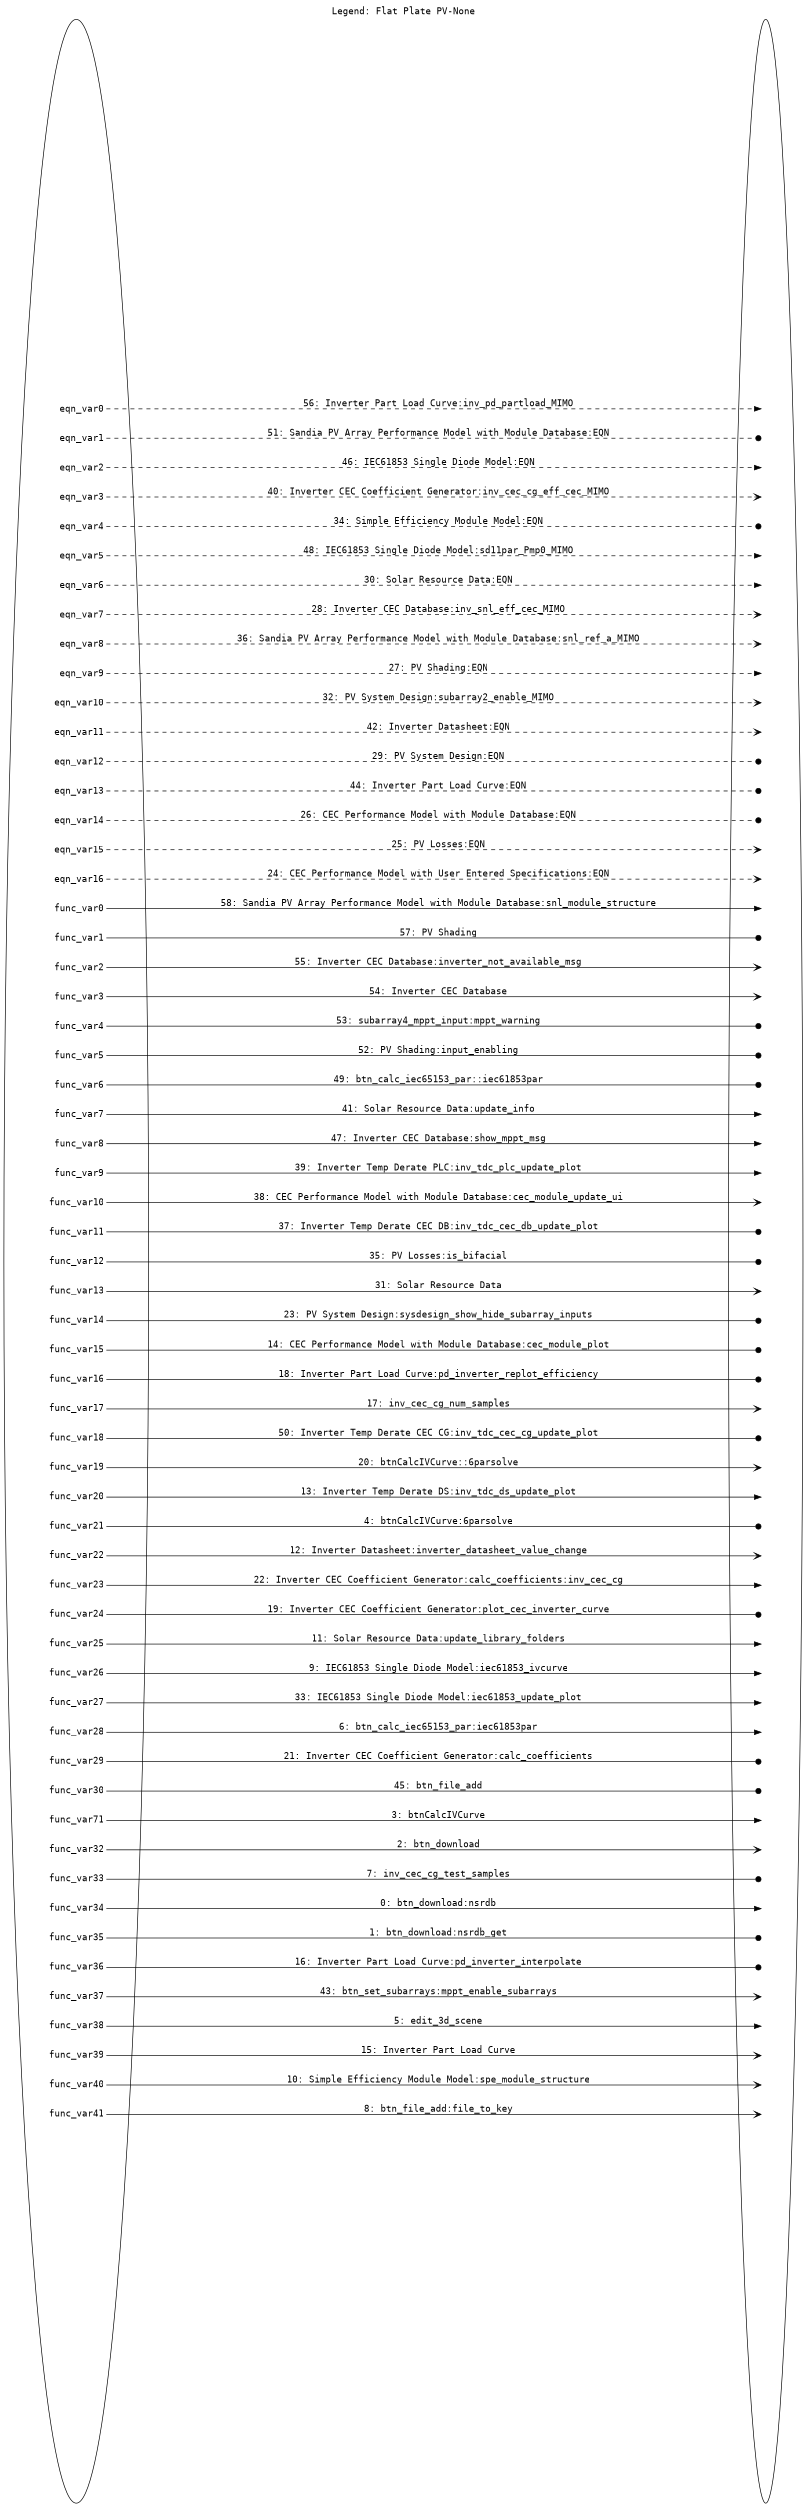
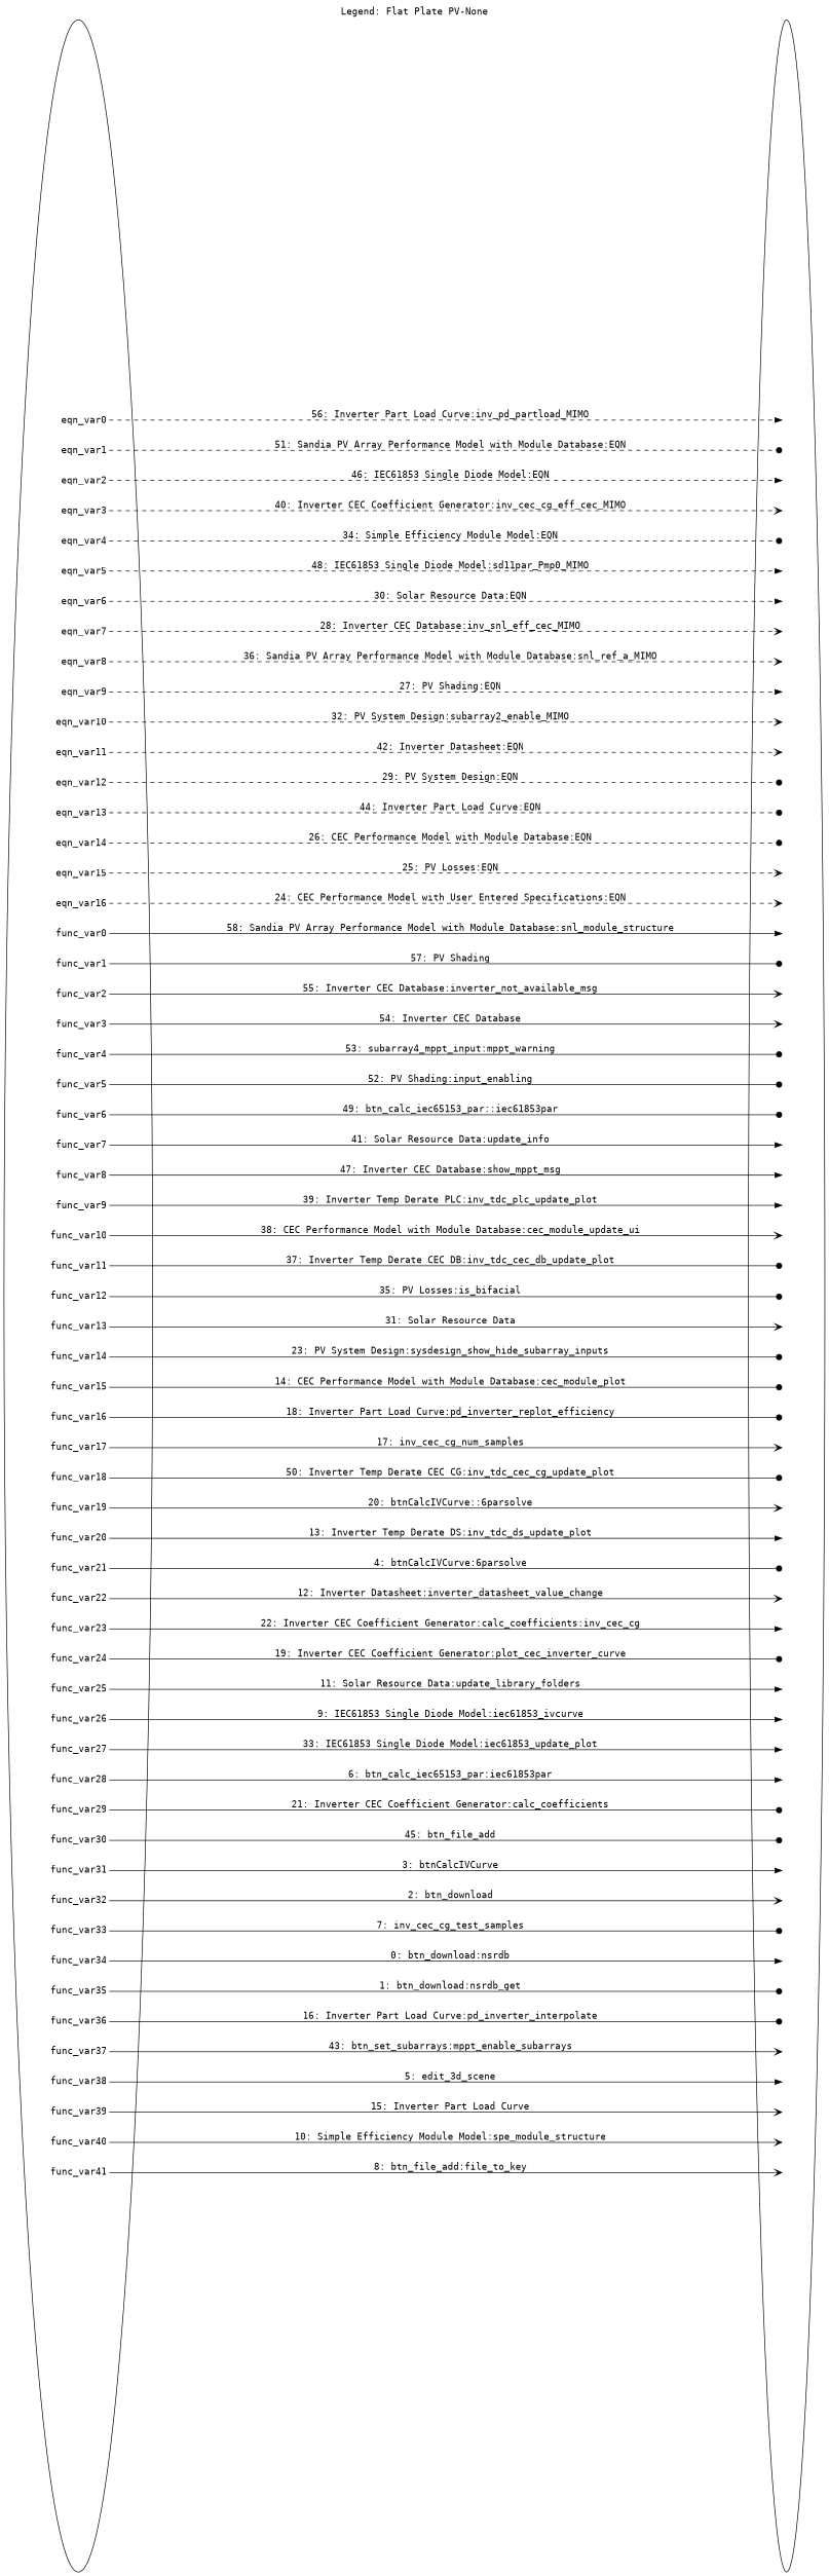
  digraph {
    label="Legend: Flat Plate PV-None"
    labelloc=top
    rankdir=LR
    ranksep=3
    fontname="DejaVu Sans Mono"
    node [fontname="DejaVu Sans Mono"]
    edge [arrowhead=dot fontname="DejaVu Sans Mono"]
-   n1 [label=<<table border="0" cellpadding="2" cellspacing="25" cellborder="0"> 	<tr><td align="right" port="e0">eqn_var0</td></tr> 	<tr><td align="right" port="e1">eqn_var1</td></tr> 	<tr><td align="right" port="e2">eqn_var2</td></tr> 	<tr><td align="right" port="e3">eqn_var3</td></tr> 	<tr><td align="right" port="e4">eqn_var4</td></tr> 	<tr><td align="right" port="e5">eqn_var5</td></tr> 	<tr><td align="right" port="e6">eqn_var6</td></tr> 	<tr><td align="right" port="e7">eqn_var7</td></tr> 	<tr><td align="right" port="e8">eqn_var8</td></tr> 	<tr><td align="right" port="e9">eqn_var9</td></tr> 	<tr><td align="right" port="e10">eqn_var10</td></tr> 	<tr><td align="right" port="e11">eqn_var11</td></tr> 	<tr><td align="right" port="e12">eqn_var12</td></tr> 	<tr><td align="right" port="e13">eqn_var13</td></tr> 	<tr><td align="right" port="e14">eqn_var14</td></tr> 	<tr><td align="right" port="e15">eqn_var15</td></tr> 	<tr><td align="right" port="e16">eqn_var16</td></tr> 	<tr><td align="right" port="o0">func_var0</td></tr> 	<tr><td align="right" port="o1">func_var1</td></tr> 	<tr><td align="right" port="o2">func_var2</td></tr> 	<tr><td align="right" port="o3">func_var3</td></tr> 	<tr><td align="right" port="o4">func_var4</td></tr> 	<tr><td align="right" port="o5">func_var5</td></tr> 	<tr><td align="right" port="o6">func_var6</td></tr> 	<tr><td align="right" port="o7">func_var7</td></tr> 	<tr><td align="right" port="o8">func_var8</td></tr> 	<tr><td align="right" port="o9">func_var9</td></tr> 	<tr><td align="right" port="o10">func_var10</td></tr> 	<tr><td align="right" port="o11">func_var11</td></tr> 	<tr><td align="right" port="o12">func_var12</td></tr> 	<tr><td align="right" port="o13">func_var13</td></tr> 	<tr><td align="right" port="o14">func_var14</td></tr> 	<tr><td align="right" port="o15">func_var15</td></tr> 	<tr><td align="right" port="o16">func_var16</td></tr> 	<tr><td align="right" port="o17">func_var17</td></tr> 	<tr><td align="right" port="o18">func_var18</td></tr> 	<tr><td align="right" port="o19">func_var19</td></tr> 	<tr><td align="right" port="o20">func_var20</td></tr> 	<tr><td align="right" port="o21">func_var21</td></tr> 	<tr><td align="right" port="o22">func_var22</td></tr> 	<tr><td align="right" port="o23">func_var23</td></tr> 	<tr><td align="right" port="o24">func_var24</td></tr> 	<tr><td align="right" port="o25">func_var25</td></tr> 	<tr><td align="right" port="o26">func_var26</td></tr> 	<tr><td align="right" port="o27">func_var27</td></tr> 	<tr><td align="right" port="o28">func_var28</td></tr> 	<tr><td align="right" port="o29">func_var29</td></tr> 	<tr><td align="right" port="o30">func_var30</td></tr> 	<tr><td align="right" port="o31">func_var71</td></tr> 	<tr><td align="right" port="o32">func_var32</td></tr> 	<tr><td align="right" port="o33">func_var33</td></tr> 	<tr><td align="right" port="o34">func_var34</td></tr> 	<tr><td align="right" port="o35">func_var35</td></tr> 	<tr><td align="right" port="o36">func_var36</td></tr> 	<tr><td align="right" port="o37">func_var37</td></tr> 	<tr><td align="right" port="o38">func_var38</td></tr> 	<tr><td align="right" port="o39">func_var39</td></tr> 	<tr><td align="right" port="o40">func_var40</td></tr> 	<tr><td align="right" port="o41">func_var41</td></tr> 	</table>>]
+   n1 [label=<<table border="0" cellpadding="2" cellspacing="25" cellborder="0"> 	<tr><td align="right" port="e0">eqn_var0</td></tr> 	<tr><td align="right" port="e1">eqn_var1</td></tr> 	<tr><td align="right" port="e2">eqn_var2</td></tr> 	<tr><td align="right" port="e3">eqn_var3</td></tr> 	<tr><td align="right" port="e4">eqn_var4</td></tr> 	<tr><td align="right" port="e5">eqn_var5</td></tr> 	<tr><td align="right" port="e6">eqn_var6</td></tr> 	<tr><td align="right" port="e7">eqn_var7</td></tr> 	<tr><td align="right" port="e8">eqn_var8</td></tr> 	<tr><td align="right" port="e9">eqn_var9</td></tr> 	<tr><td align="right" port="e10">eqn_var10</td></tr> 	<tr><td align="right" port="e11">eqn_var11</td></tr> 	<tr><td align="right" port="e12">eqn_var12</td></tr> 	<tr><td align="right" port="e13">eqn_var13</td></tr> 	<tr><td align="right" port="e14">eqn_var14</td></tr> 	<tr><td align="right" port="e15">eqn_var15</td></tr> 	<tr><td align="right" port="e16">eqn_var16</td></tr> 	<tr><td align="right" port="o0">func_var0</td></tr> 	<tr><td align="right" port="o1">func_var1</td></tr> 	<tr><td align="right" port="o2">func_var2</td></tr> 	<tr><td align="right" port="o3">func_var3</td></tr> 	<tr><td align="right" port="o4">func_var4</td></tr> 	<tr><td align="right" port="o5">func_var5</td></tr> 	<tr><td align="right" port="o6">func_var6</td></tr> 	<tr><td align="right" port="o7">func_var7</td></tr> 	<tr><td align="right" port="o8">func_var8</td></tr> 	<tr><td align="right" port="o9">func_var9</td></tr> 	<tr><td align="right" port="o10">func_var10</td></tr> 	<tr><td align="right" port="o11">func_var11</td></tr> 	<tr><td align="right" port="o12">func_var12</td></tr> 	<tr><td align="right" port="o13">func_var13</td></tr> 	<tr><td align="right" port="o14">func_var14</td></tr> 	<tr><td align="right" port="o15">func_var15</td></tr> 	<tr><td align="right" port="o16">func_var16</td></tr> 	<tr><td align="right" port="o17">func_var17</td></tr> 	<tr><td align="right" port="o18">func_var18</td></tr> 	<tr><td align="right" port="o19">func_var19</td></tr> 	<tr><td align="right" port="o20">func_var20</td></tr> 	<tr><td align="right" port="o21">func_var21</td></tr> 	<tr><td align="right" port="o22">func_var22</td></tr> 	<tr><td align="right" port="o23">func_var23</td></tr> 	<tr><td align="right" port="o24">func_var24</td></tr> 	<tr><td align="right" port="o25">func_var25</td></tr> 	<tr><td align="right" port="o26">func_var26</td></tr> 	<tr><td align="right" port="o27">func_var27</td></tr> 	<tr><td align="right" port="o28">func_var28</td></tr> 	<tr><td align="right" port="o29">func_var29</td></tr> 	<tr><td align="right" port="o30">func_var30</td></tr> 	<tr><td align="right" port="o31">func_var31</td></tr> 	<tr><td align="right" port="o32">func_var32</td></tr> 	<tr><td align="right" port="o33">func_var33</td></tr> 	<tr><td align="right" port="o34">func_var34</td></tr> 	<tr><td align="right" port="o35">func_var35</td></tr> 	<tr><td align="right" port="o36">func_var36</td></tr> 	<tr><td align="right" port="o37">func_var37</td></tr> 	<tr><td align="right" port="o38">func_var38</td></tr> 	<tr><td align="right" port="o39">func_var39</td></tr> 	<tr><td align="right" port="o40">func_var40</td></tr> 	<tr><td align="right" port="o41">func_var41</td></tr> 	</table>>]
    n2 [label=<<table border="0" cellpadding="2" cellspacing="25" cellborder="0"> 	<tr><td port="e0">&nbsp;</td></tr> 	<tr><td port="e1">&nbsp;</td></tr> 	<tr><td port="e2">&nbsp;</td></tr> 	<tr><td port="e3">&nbsp;</td></tr> 	<tr><td port="e4">&nbsp;</td></tr> 	<tr><td port="e5">&nbsp;</td></tr> 	<tr><td port="e6">&nbsp;</td></tr> 	<tr><td port="e7">&nbsp;</td></tr> 	<tr><td port="e8">&nbsp;</td></tr> 	<tr><td port="e9">&nbsp;</td></tr> 	<tr><td port="e10">&nbsp;</td></tr> 	<tr><td port="e11">&nbsp;</td></tr> 	<tr><td port="e12">&nbsp;</td></tr> 	<tr><td port="e13">&nbsp;</td></tr> 	<tr><td port="e14">&nbsp;</td></tr> 	<tr><td port="e15">&nbsp;</td></tr> 	<tr><td port="e16">&nbsp;</td></tr> 	<tr><td port="o0">&nbsp;</td></tr> 	<tr><td port="o1">&nbsp;</td></tr> 	<tr><td port="o2">&nbsp;</td></tr> 	<tr><td port="o3">&nbsp;</td></tr> 	<tr><td port="o4">&nbsp;</td></tr> 	<tr><td port="o5">&nbsp;</td></tr> 	<tr><td port="o6">&nbsp;</td></tr> 	<tr><td port="o7">&nbsp;</td></tr> 	<tr><td port="o8">&nbsp;</td></tr> 	<tr><td port="o9">&nbsp;</td></tr> 	<tr><td port="o10">&nbsp;</td></tr> 	<tr><td port="o11">&nbsp;</td></tr> 	<tr><td port="o12">&nbsp;</td></tr> 	<tr><td port="o13">&nbsp;</td></tr> 	<tr><td port="o14">&nbsp;</td></tr> 	<tr><td port="o15">&nbsp;</td></tr> 	<tr><td port="o16">&nbsp;</td></tr> 	<tr><td port="o17">&nbsp;</td></tr> 	<tr><td port="o18">&nbsp;</td></tr> 	<tr><td port="o19">&nbsp;</td></tr> 	<tr><td port="o20">&nbsp;</td></tr> 	<tr><td port="o21">&nbsp;</td></tr> 	<tr><td port="o22">&nbsp;</td></tr> 	<tr><td port="o23">&nbsp;</td></tr> 	<tr><td port="o24">&nbsp;</td></tr> 	<tr><td port="o25">&nbsp;</td></tr> 	<tr><td port="o26">&nbsp;</td></tr> 	<tr><td port="o27">&nbsp;</td></tr> 	<tr><td port="o28">&nbsp;</td></tr> 	<tr><td port="o29">&nbsp;</td></tr> 	<tr><td port="o30">&nbsp;</td></tr> 	<tr><td port="o31">&nbsp;</td></tr> 	<tr><td port="o32">&nbsp;</td></tr> 	<tr><td port="o33">&nbsp;</td></tr> 	<tr><td port="o34">&nbsp;</td></tr> 	<tr><td port="o35">&nbsp;</td></tr> 	<tr><td port="o36">&nbsp;</td></tr> 	<tr><td port="o37">&nbsp;</td></tr> 	<tr><td port="o38">&nbsp;</td></tr> 	<tr><td port="o39">&nbsp;</td></tr> 	<tr><td port="o40">&nbsp;</td></tr> 	<tr><td port="o41">&nbsp;</td></tr> 	</table>>]
    n1 -> n2 [headport="e0:w" label="56: Inverter Part Load Curve:inv_pd_partload_MIMO" style=dashed tailport="e0:e" arrowhead=normal]
    n1 -> n2 [headport="e1:w" label="51: Sandia PV Array Performance Model with Module Database:EQN" style=dashed tailport="e1:e"]
    n1 -> n2 [headport="e2:w" label="46: IEC61853 Single Diode Model:EQN" style=dashed tailport="e2:e" arrowhead=normal]
    n1 -> n2 [headport="e3:w" label="40: Inverter CEC Coefficient Generator:inv_cec_cg_eff_cec_MIMO" style=dashed tailport="e3:e" arrowhead=vee]
    n1 -> n2 [headport="e4:w" label="34: Simple Efficiency Module Model:EQN" style=dashed tailport="e4:e"]
    n1 -> n2 [headport="e5:w" label="48: IEC61853 Single Diode Model:sd11par_Pmp0_MIMO" style=dashed tailport="e5:e" arrowhead=normal]
    n1 -> n2 [headport="e6:w" label="30: Solar Resource Data:EQN" style=dashed tailport="e6:e" arrowhead=normal]
    n1 -> n2 [headport="e7:w" label="28: Inverter CEC Database:inv_snl_eff_cec_MIMO" style=dashed tailport="e7:e" arrowhead=vee]
    n1 -> n2 [headport="e8:w" label="36: Sandia PV Array Performance Model with Module Database:snl_ref_a_MIMO" style=dashed tailport="e8:e" arrowhead=vee]
    n1 -> n2 [headport="e9:w" label="27: PV Shading:EQN" style=dashed tailport="e9:e" arrowhead=normal]
    n1 -> n2 [headport="e10:w" label="32: PV System Design:subarray2_enable_MIMO" style=dashed tailport="e10:e" arrowhead=vee]
    n1 -> n2 [headport="e11:w" label="42: Inverter Datasheet:EQN" style=dashed tailport="e11:e" arrowhead=vee]
    n1 -> n2 [headport="e12:w" label="29: PV System Design:EQN" style=dashed tailport="e12:e"]
    n1 -> n2 [headport="e13:w" label="44: Inverter Part Load Curve:EQN" style=dashed tailport="e13:e"]
    n1 -> n2 [headport="e14:w" label="26: CEC Performance Model with Module Database:EQN" style=dashed tailport="e14:e"]
    n1 -> n2 [headport="e15:w" label="25: PV Losses:EQN" style=dashed tailport="e15:e" arrowhead=vee]
    n1 -> n2 [headport="e16:w" label="24: CEC Performance Model with User Entered Specifications:EQN" style=dashed tailport="e16:e" arrowhead=vee]
    n1 -> n2 [headport="o0:w" label="58: Sandia PV Array Performance Model with Module Database:snl_module_structure" tailport="o0:e" arrowhead=normal]
    n1 -> n2 [headport="o1:w" label="57: PV Shading" tailport="o1:e"]
    n1 -> n2 [headport="o2:w" label="55: Inverter CEC Database:inverter_not_available_msg" tailport="o2:e" arrowhead=vee]
    n1 -> n2 [headport="o3:w" label="54: Inverter CEC Database" tailport="o3:e" arrowhead=vee]
    n1 -> n2 [headport="o4:w" label="53: subarray4_mppt_input:mppt_warning" tailport="o4:e"]
    n1 -> n2 [headport="o5:w" label="52: PV Shading:input_enabling" tailport="o5:e"]
    n1 -> n2 [headport="o6:w" label="49: btn_calc_iec65153_par::iec61853par" tailport="o6:e"]
    n1 -> n2 [headport="o7:w" label="41: Solar Resource Data:update_info" tailport="o7:e" arrowhead=normal]
    n1 -> n2 [headport="o8:w" label="47: Inverter CEC Database:show_mppt_msg" tailport="o8:e" arrowhead=normal]
    n1 -> n2 [headport="o9:w" label="39: Inverter Temp Derate PLC:inv_tdc_plc_update_plot" tailport="o9:e" arrowhead=normal]
    n1 -> n2 [headport="o10:w" label="38: CEC Performance Model with Module Database:cec_module_update_ui" tailport="o10:e" arrowhead=vee]
    n1 -> n2 [headport="o11:w" label="37: Inverter Temp Derate CEC DB:inv_tdc_cec_db_update_plot" tailport="o11:e"]
    n1 -> n2 [headport="o12:w" label="35: PV Losses:is_bifacial" tailport="o12:e"]
    n1 -> n2 [headport="o13:w" label="31: Solar Resource Data" tailport="o13:e" arrowhead=vee]
    n1 -> n2 [headport="o14:w" label="23: PV System Design:sysdesign_show_hide_subarray_inputs" tailport="o14:e"]
    n1 -> n2 [headport="o15:w" label="14: CEC Performance Model with Module Database:cec_module_plot" tailport="o15:e"]
    n1 -> n2 [headport="o16:w" label="18: Inverter Part Load Curve:pd_inverter_replot_efficiency" tailport="o16:e"]
    n1 -> n2 [headport="o17:w" label="17: inv_cec_cg_num_samples" tailport="o17:e" arrowhead=vee]
    n1 -> n2 [headport="o18:w" label="50: Inverter Temp Derate CEC CG:inv_tdc_cec_cg_update_plot" tailport="o18:e"]
    n1 -> n2 [headport="o19:w" label="20: btnCalcIVCurve::6parsolve" tailport="o19:e" arrowhead=vee]
    n1 -> n2 [headport="o20:w" label="13: Inverter Temp Derate DS:inv_tdc_ds_update_plot" tailport="o20:e" arrowhead=normal]
    n1 -> n2 [headport="o21:w" label="4: btnCalcIVCurve:6parsolve" tailport="o21:e"]
    n1 -> n2 [headport="o22:w" label="12: Inverter Datasheet:inverter_datasheet_value_change" tailport="o22:e" arrowhead=vee]
    n1 -> n2 [headport="o23:w" label="22: Inverter CEC Coefficient Generator:calc_coefficients:inv_cec_cg" tailport="o23:e" arrowhead=normal]
    n1 -> n2 [headport="o24:w" label="19: Inverter CEC Coefficient Generator:plot_cec_inverter_curve" tailport="o24:e"]
    n1 -> n2 [headport="o25:w" label="11: Solar Resource Data:update_library_folders" tailport="o25:e" arrowhead=normal]
    n1 -> n2 [headport="o26:w" label="9: IEC61853 Single Diode Model:iec61853_ivcurve" tailport="o26:e" arrowhead=normal]
    n1 -> n2 [headport="o27:w" label="33: IEC61853 Single Diode Model:iec61853_update_plot" tailport="o27:e" arrowhead=normal]
    n1 -> n2 [headport="o28:w" label="6: btn_calc_iec65153_par:iec61853par" tailport="o28:e" arrowhead=normal]
    n1 -> n2 [headport="o29:w" label="21: Inverter CEC Coefficient Generator:calc_coefficients" tailport="o29:e"]
    n1 -> n2 [headport="o30:w" label="45: btn_file_add" tailport="o30:e"]
    n1 -> n2 [headport="o31:w" label="3: btnCalcIVCurve" tailport="o31:e" arrowhead=normal]
    n1 -> n2 [headport="o32:w" label="2: btn_download" tailport="o32:e" arrowhead=vee]
    n1 -> n2 [headport="o33:w" label="7: inv_cec_cg_test_samples" tailport="o33:e"]
    n1 -> n2 [headport="o34:w" label="0: btn_download:nsrdb" tailport="o34:e" arrowhead=normal]
    n1 -> n2 [headport="o35:w" label="1: btn_download:nsrdb_get" tailport="o35:e"]
    n1 -> n2 [headport="o36:w" label="16: Inverter Part Load Curve:pd_inverter_interpolate" tailport="o36:e"]
    n1 -> n2 [headport="o37:w" label="43: btn_set_subarrays:mppt_enable_subarrays" tailport="o37:e" arrowhead=vee]
    n1 -> n2 [headport="o38:w" label="5: edit_3d_scene" tailport="o38:e" arrowhead=normal]
    n1 -> n2 [headport="o39:w" label="15: Inverter Part Load Curve" tailport="o39:e" arrowhead=vee]
    n1 -> n2 [headport="o40:w" label="10: Simple Efficiency Module Model:spe_module_structure" tailport="o40:e" arrowhead=vee]
    n1 -> n2 [headport="o41:w" label="8: btn_file_add:file_to_key" tailport="o41:e" arrowhead=vee]
  }
